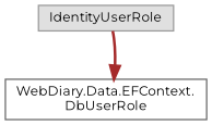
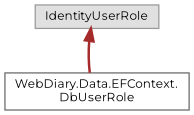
  digraph {
    rankdir=TB
    fontname=Montserrat
    node [fontname=Montserrat fontsize=10 shape=box style=filled]
    n1 [color=grey60 fillcolor="#E0E0E0" height=0.2 label=IdentityUserRole width=0.4]
    n2 [color=grey40 fillcolor=white height=0.2 label="WebDiary.Data.EFContext.\lDbUserRole" width=0.4]
-   n2 -> n1 [color=brown dir=back fontname=Montserrat fontsize=10 labelfontname=Helvetica labelfontsize=10 style=bold]
+   n1 -> n2 [color=brown dir=back fontname=Montserrat fontsize=10 labelfontname=Helvetica labelfontsize=10 style=bold]
  }
